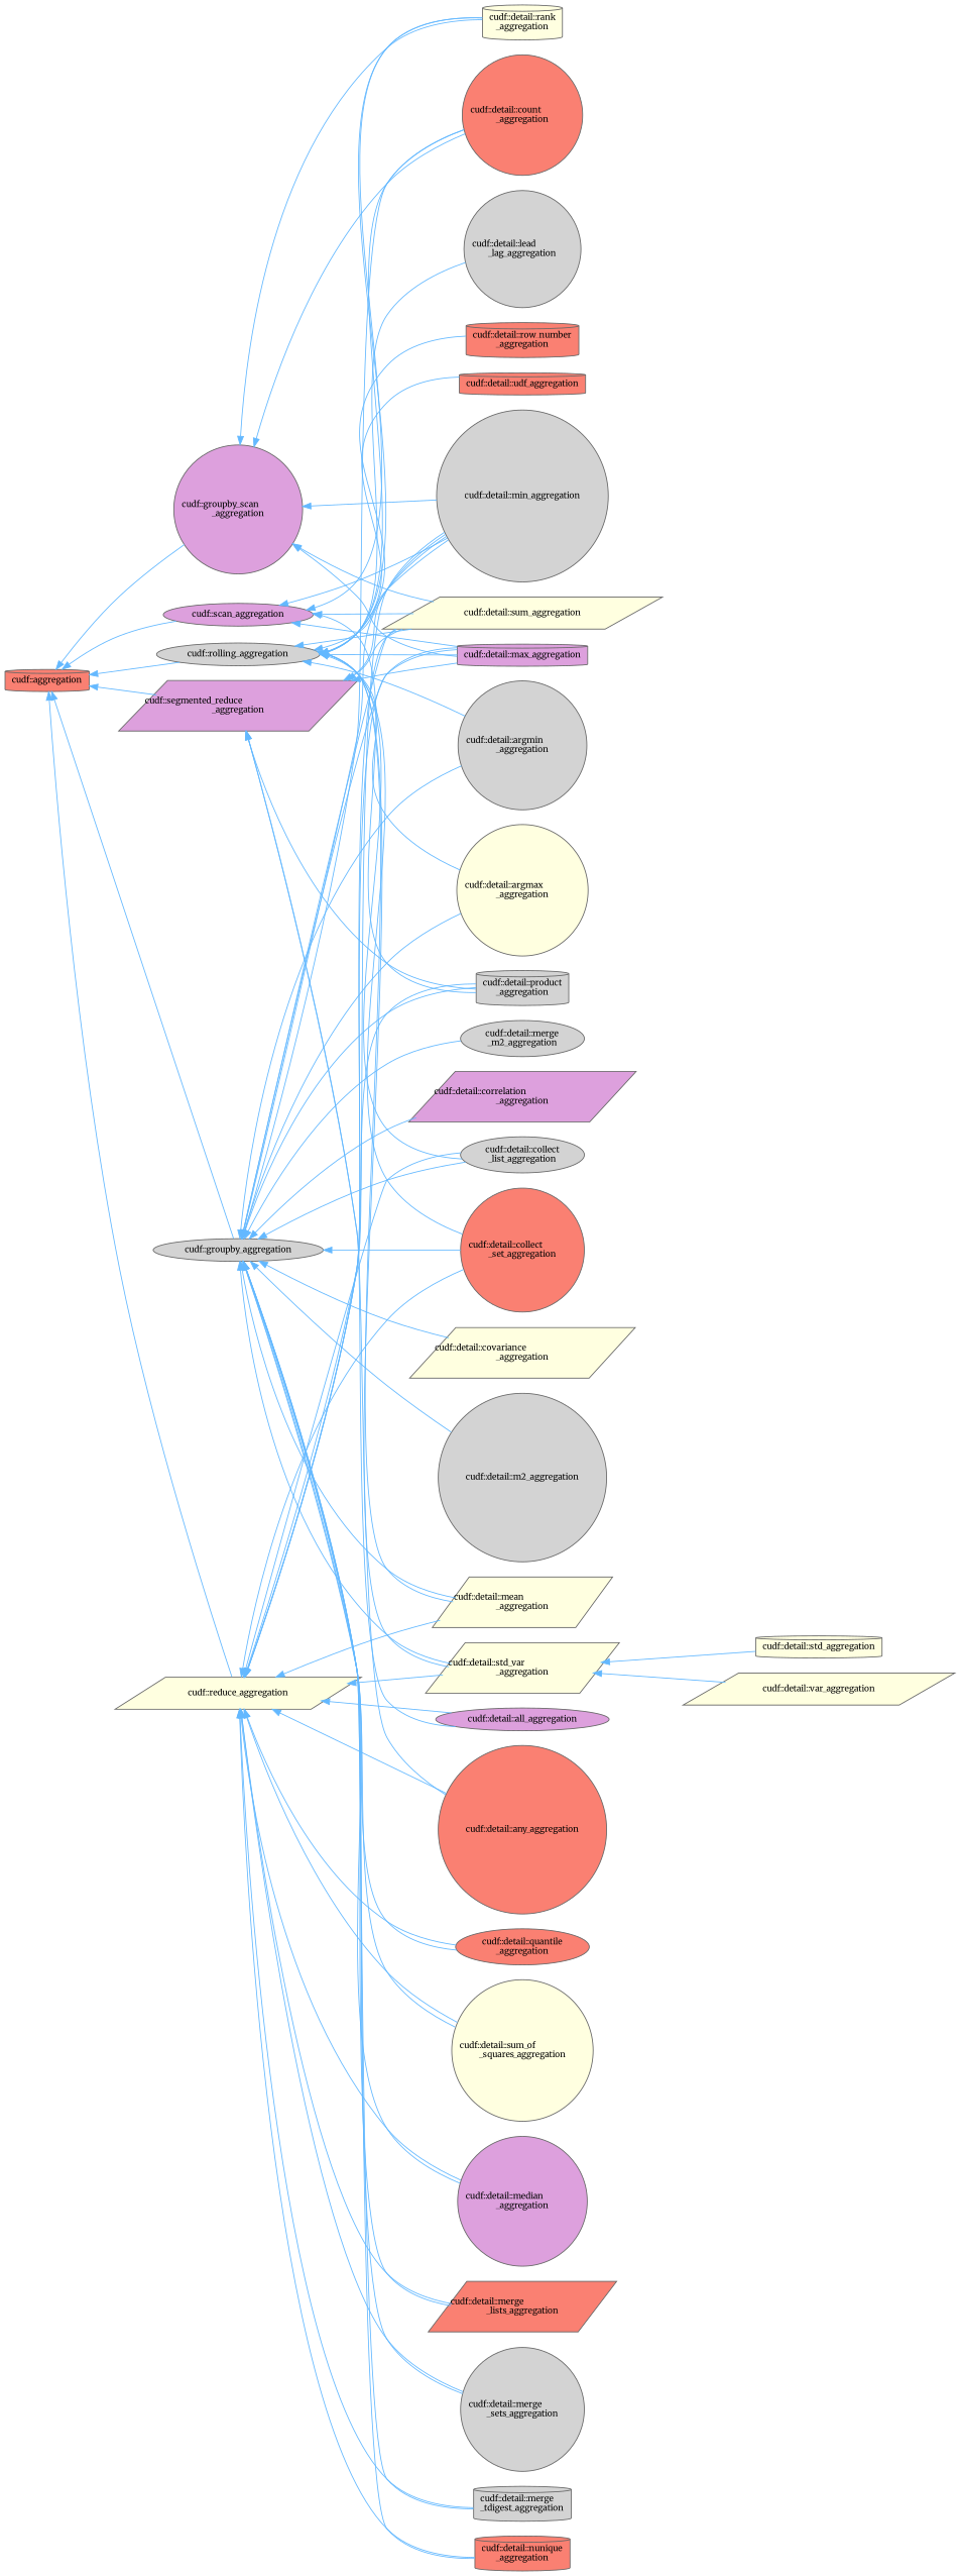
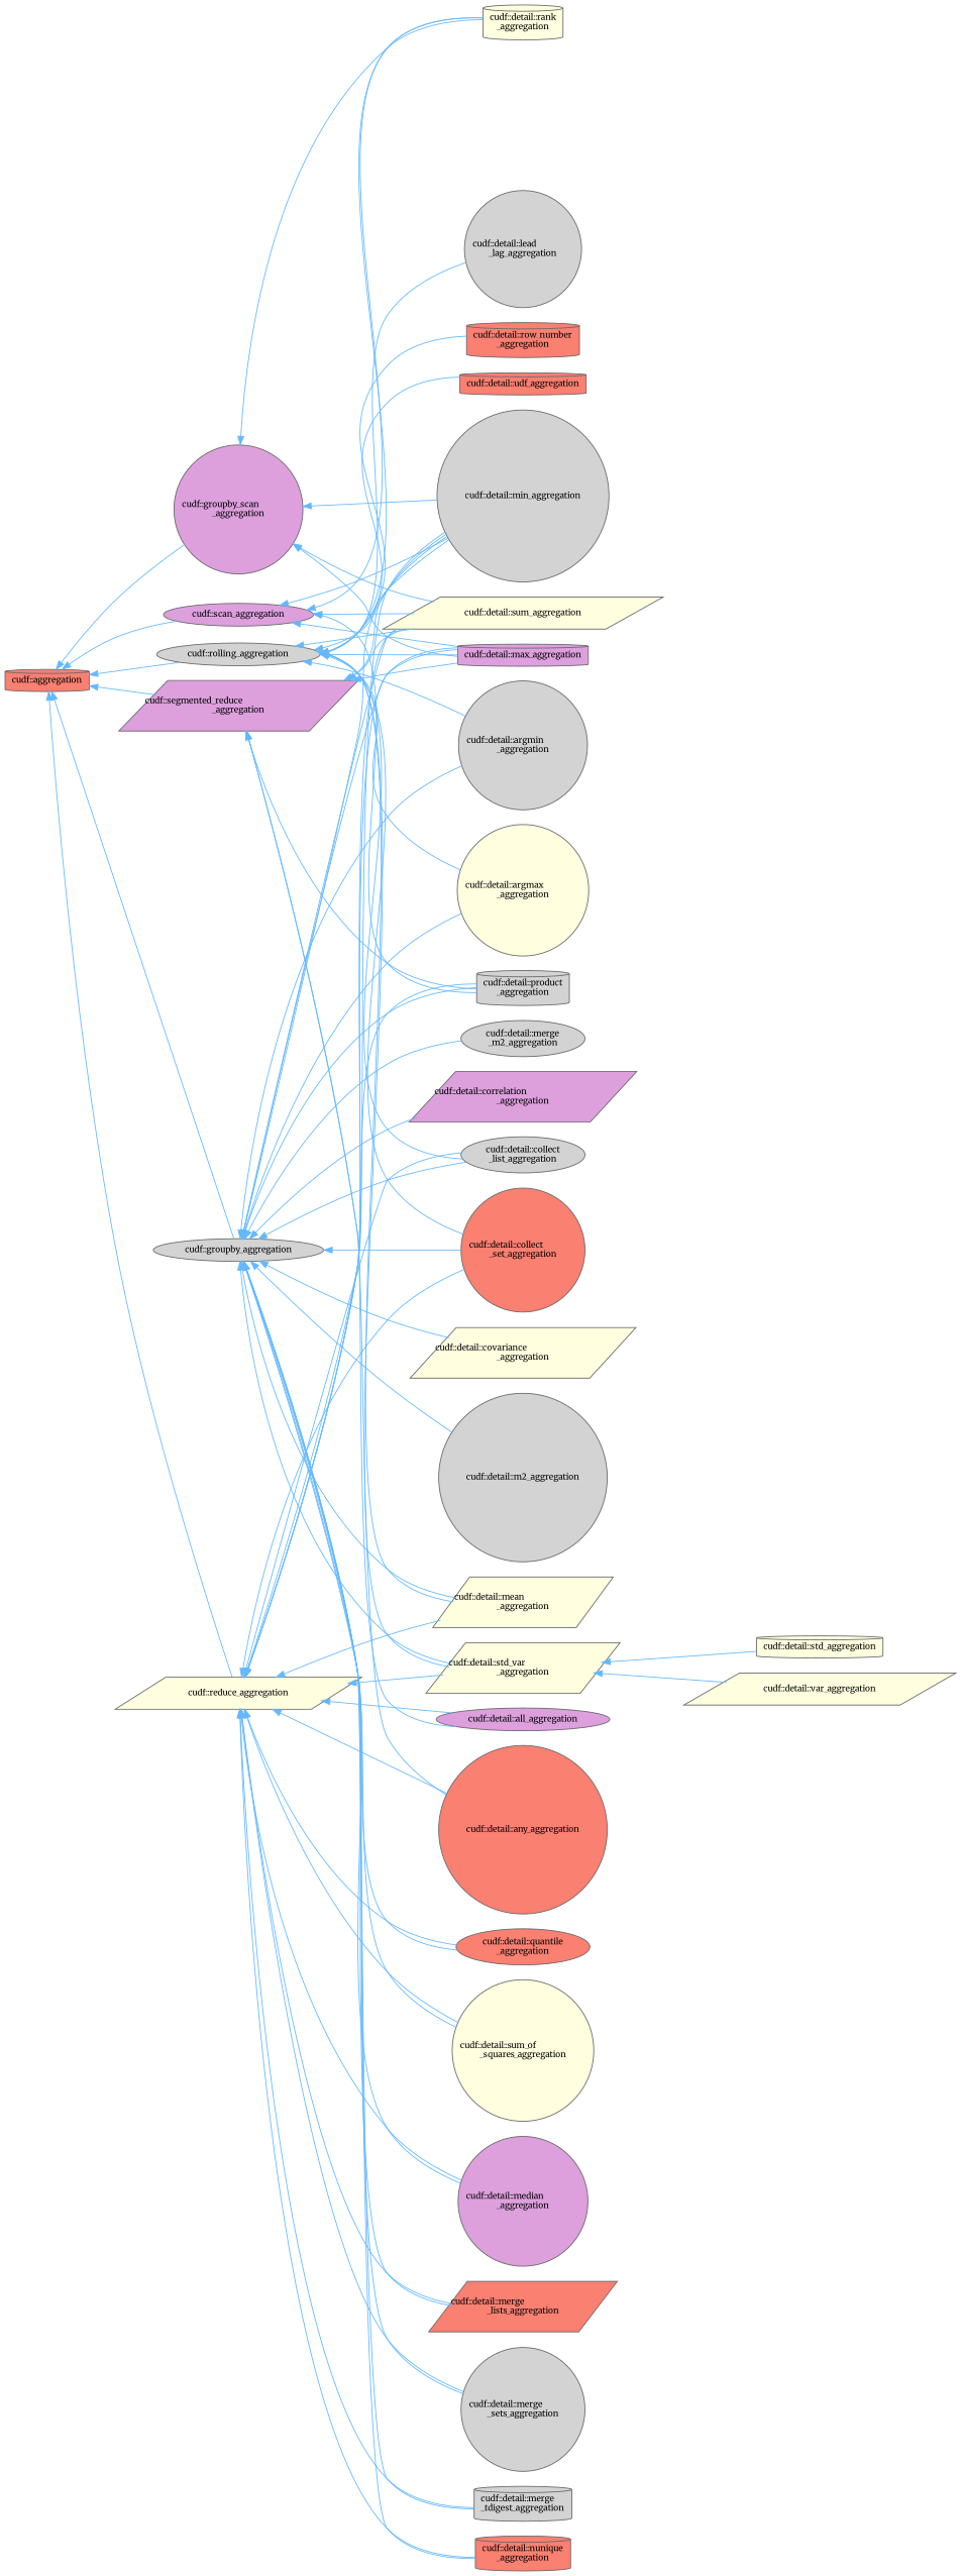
  digraph {
    fontname=Merriweather
    rankdir=LR
    node [color=grey40 fillcolor=lightgrey fontname=Merriweather fontsize=10 shape=circle style=filled]
    edge [color=steelblue1 dir=back fontname=Merriweather fontsize=10 labelfontname=Helvetica labelfontsize=10 style=solid]
    n1 [fillcolor=salmon height=0.2 label="cudf::aggregation" shape=cylinder width=0.4]
    n2 [height=0.2 label="cudf::groupby_aggregation" shape=ellipse width=0.4]
    n3 [fillcolor=plum height=0.2 label="cudf::groupby_scan\l_aggregation" width=0.4]
    n4 [fillcolor=lightyellow height=0.2 label="cudf::reduce_aggregation" shape=parallelogram width=0.4]
    n5 [height=0.2 label="cudf::rolling_aggregation" shape=ellipse width=0.4]
    n6 [fillcolor=plum height=0.2 label="cudf::scan_aggregation" shape=ellipse width=0.4]
    n7 [fillcolor=plum height=0.2 label="cudf::segmented_reduce\l_aggregation" shape=parallelogram width=0.4]
    n8 [fillcolor=lightyellow height=0.2 label="cudf::detail::argmax\l_aggregation" width=0.4]
    n9 [height=0.2 label="cudf::detail::argmin\l_aggregation" width=0.4]
    n10 [height=0.2 label="cudf::detail::collect\l_list_aggregation" shape=ellipse width=0.4]
    n11 [fillcolor=salmon height=0.2 label="cudf::detail::collect\l_set_aggregation" width=0.4]
    n12 [fillcolor=plum height=0.2 label="cudf::detail::correlation\l_aggregation" shape=parallelogram width=0.4]
-   n13 [fillcolor=salmon height=0.2 label="cudf::detail::count\l_aggregation" width=0.4]
    n14 [fillcolor=lightyellow height=0.2 label="cudf::detail::covariance\l_aggregation" shape=parallelogram width=0.4]
    n15 [height=0.2 label="cudf::detail::m2_aggregation" width=0.4]
    n16 [fillcolor=plum height=0.2 label="cudf::detail::max_aggregation" shape=cylinder width=0.4]
    n17 [fillcolor=lightyellow height=0.2 label="cudf::detail::mean\l_aggregation" shape=parallelogram width=0.4]
    n18 [fillcolor=plum height=0.2 label="cudf::detail::median\l_aggregation" width=0.4]
    n19 [fillcolor=salmon height=0.2 label="cudf::detail::merge\l_lists_aggregation" shape=parallelogram width=0.4]
    n20 [height=0.2 label="cudf::detail::merge\l_m2_aggregation" shape=ellipse width=0.4]
    n21 [height=0.2 label="cudf::detail::merge\l_sets_aggregation" width=0.4]
    n22 [height=0.2 label="cudf::detail::merge\l_tdigest_aggregation" shape=cylinder width=0.4]
    n23 [height=0.2 label="cudf::detail::min_aggregation" width=0.4]
    n24 [fillcolor=salmon height=0.2 label="cudf::detail::nunique\l_aggregation" shape=cylinder width=0.4]
    n25 [height=0.2 label="cudf::detail::product\l_aggregation" shape=cylinder width=0.4]
    n26 [fillcolor=salmon height=0.2 label="cudf::detail::quantile\l_aggregation" shape=ellipse width=0.4]
    n27 [fillcolor=lightyellow height=0.2 label="cudf::detail::std_var\l_aggregation" shape=parallelogram width=0.4]
    n28 [fillcolor=lightyellow height=0.2 label="cudf::detail::sum_aggregation" shape=parallelogram width=0.4]
    n29 [fillcolor=lightyellow height=0.2 label="cudf::detail::sum_of\l_squares_aggregation" width=0.4]
    n30 [fillcolor=lightyellow height=0.2 label="cudf::detail::rank\l_aggregation" shape=cylinder width=0.4]
    n31 [fillcolor=plum height=0.2 label="cudf::detail::all_aggregation" shape=ellipse width=0.4]
    n32 [fillcolor=salmon height=0.2 label="cudf::detail::any_aggregation" width=0.4]
    n33 [height=0.2 label="cudf::detail::lead\l_lag_aggregation" width=0.4]
    n34 [fillcolor=salmon height=0.2 label="cudf::detail::row_number\l_aggregation" shape=cylinder width=0.4]
    n35 [fillcolor=salmon height=0.2 label="cudf::detail::udf_aggregation" shape=cylinder width=0.4]
    n36 [fillcolor=lightyellow height=0.2 label="cudf::detail::std_aggregation" shape=cylinder width=0.4]
    n37 [fillcolor=lightyellow height=0.2 label="cudf::detail::var_aggregation" shape=parallelogram width=0.4]
    n1 -> n2
    n1 -> n3
    n1 -> n4
    n1 -> n5
    n1 -> n6
    n1 -> n7
    n2 -> n8
    n2 -> n9
    n2 -> n10
    n2 -> n11
    n2 -> n12
-   n2 -> n13
    n2 -> n14
    n2 -> n15
    n2 -> n16
    n2 -> n17
    n2 -> n18
    n2 -> n19
    n2 -> n20
    n2 -> n21
    n2 -> n22
    n2 -> n23
    n2 -> n24
    n2 -> n25
    n2 -> n26
    n2 -> n27
    n2 -> n28
    n2 -> n29
-   n3 -> n13
    n3 -> n16
    n3 -> n23
    n3 -> n28
    n3 -> n30
    n4 -> n10
    n4 -> n11
    n4 -> n16
    n4 -> n17
    n4 -> n18
    n4 -> n19
    n4 -> n21
    n4 -> n22
    n4 -> n23
    n4 -> n24
    n4 -> n25
    n4 -> n26
    n4 -> n27
    n4 -> n28
    n4 -> n29
    n4 -> n31
    n4 -> n32
    n5 -> n8
    n5 -> n9
    n5 -> n10
    n5 -> n11
-   n5 -> n13
    n5 -> n16
    n5 -> n17
    n5 -> n23
    n5 -> n27
    n5 -> n28
    n5 -> n30
    n5 -> n33
    n5 -> n34
    n5 -> n35
    n6 -> n16
    n6 -> n23
    n6 -> n25
    n6 -> n28
    n6 -> n30
    n7 -> n16
    n7 -> n23
    n7 -> n25
    n7 -> n28
    n7 -> n31
    n7 -> n32
    n27 -> n36
    n27 -> n37
  }
